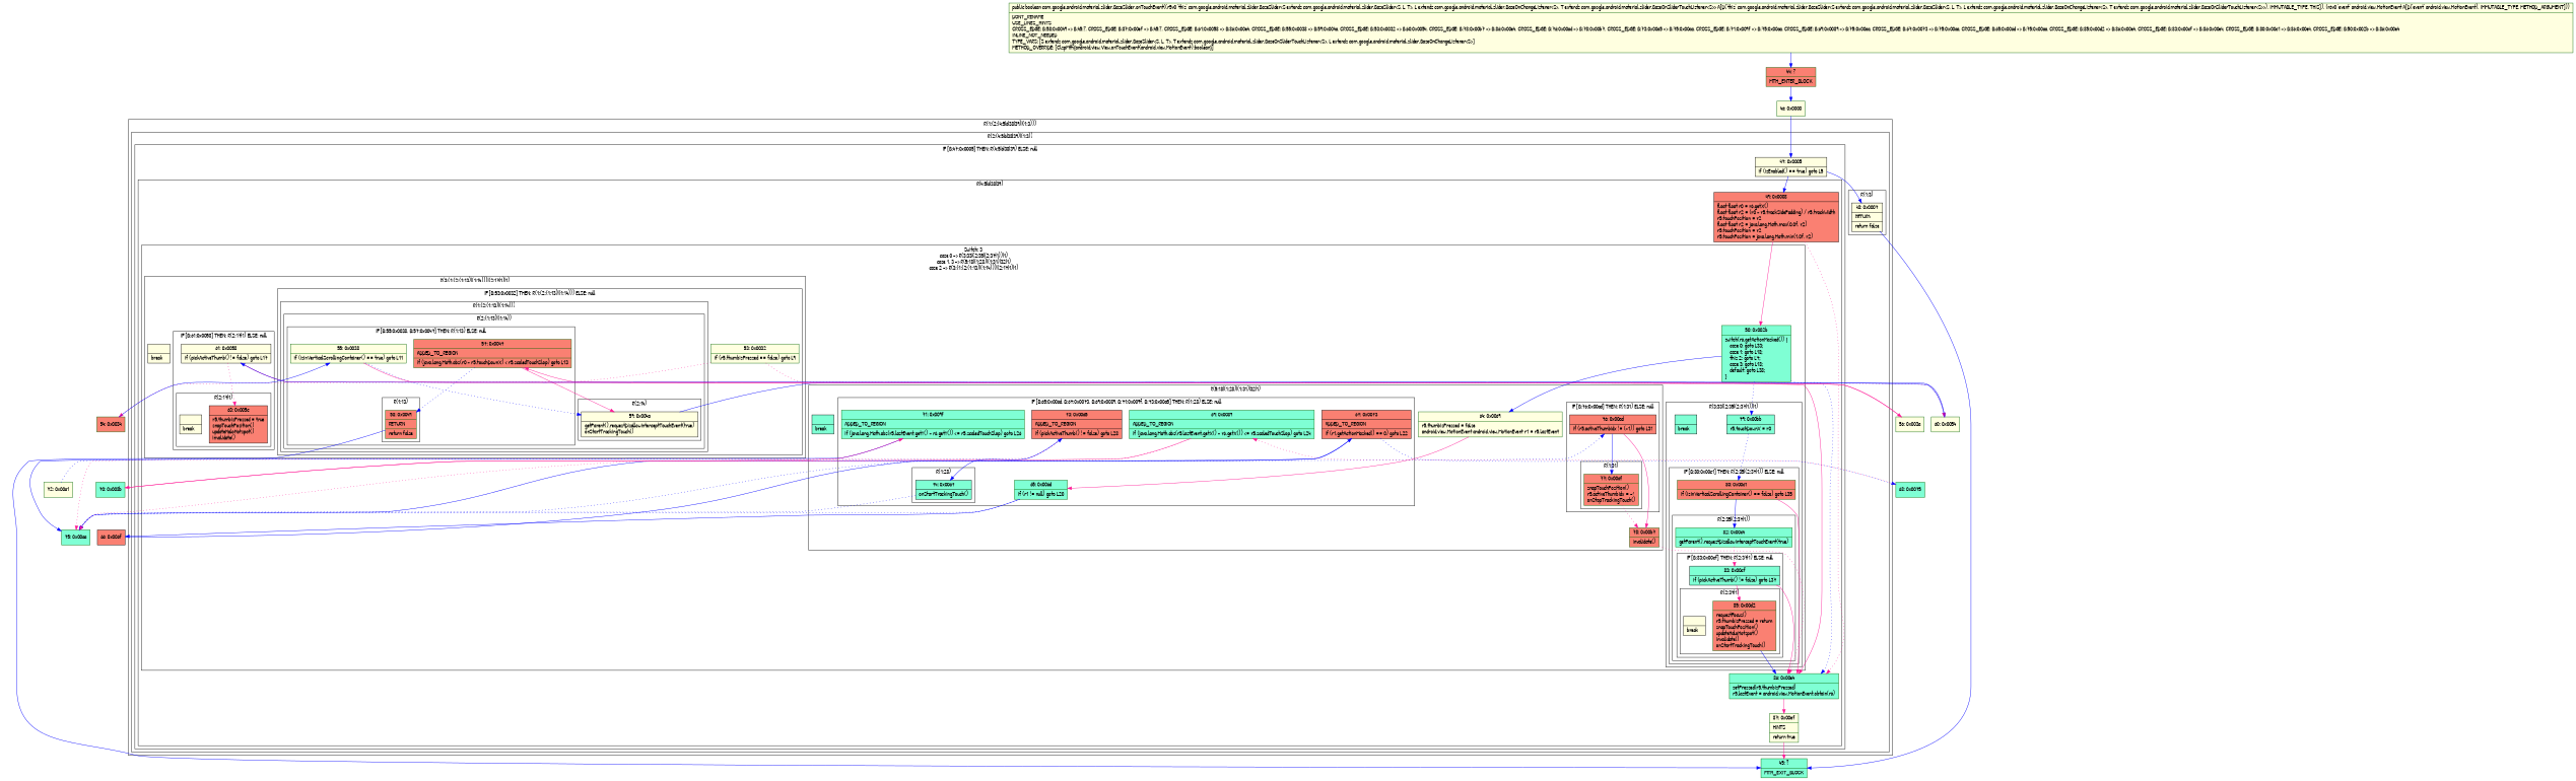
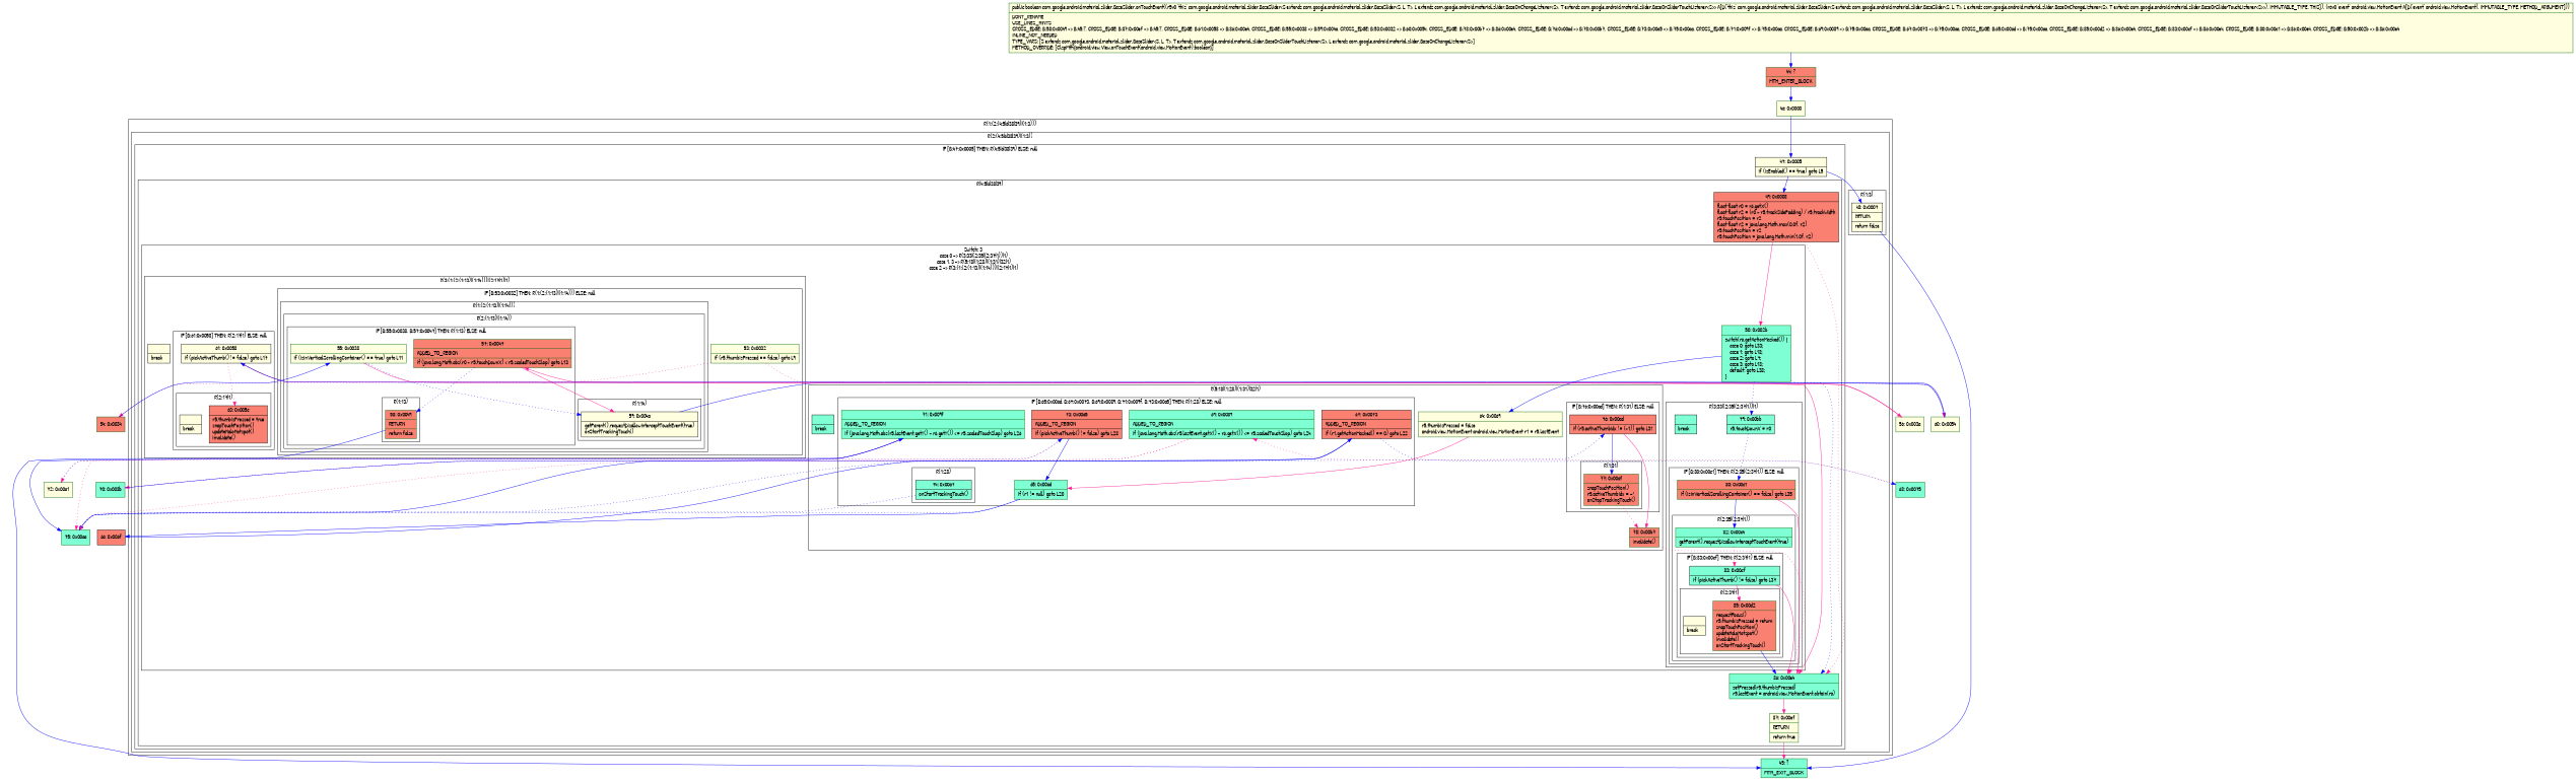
  digraph {
    fontname="Patrick Hand"
    node [color=darkgreen fillcolor=lightyellow fontname="Patrick Hand" shape=record style=filled]
    edge [color=blue fontname="Patrick Hand" style=solid]
    n1 [fillcolor=salmon label="{85\:\ 0x00d2|requestFocus()\lr5.thumbIsPressed = return\lsnapTouchPosition()\lupdateHaloHotspot()\linvalidate()\lonStartTrackingTouch()\l}"]
    n2 [color=black label="{|break\l}"]
    n3 [color=black fillcolor=aquamarine label="{83\:\ 0x00cf|if (pickActiveThumb() != false) goto L37\l}"]
    n4 [fillcolor=aquamarine label="{82\:\ 0x00c4|getParent().requestDisallowInterceptTouchEvent(true)\l}"]
    n5 [fillcolor=salmon label="{80\:\ 0x00c1|if (isInVerticalScrollingContainer() == false) goto L35\l}"]
    n6 [color=black fillcolor=aquamarine label="{79\:\ 0x00bb|r5.touchDownX = r0\l}"]
    n7 [color=black fillcolor=aquamarine label="{|break\l}"]
    n8 [color=black fillcolor=aquamarine label="{74\:\ 0x00a7|onStartTrackingTouch()\l}"]
    n9 [fillcolor=aquamarine label="{65\:\ 0x006d|if (r1 != null) goto L20\l}"]
    n10 [color=black fillcolor=salmon label="{67\:\ 0x0073|ADDED_TO_REGION\l|if (r1.getActionMasked() == 0) goto L22\l}"]
    n11 [fillcolor=aquamarine label="{69\:\ 0x0089|ADDED_TO_REGION\l|if (java.lang.Math.abs(r5.lastEvent.getX() \- r6.getX()) \<= r5.scaledTouchSlop) goto L24\l}"]
    n12 [fillcolor=aquamarine label="{71\:\ 0x009f|ADDED_TO_REGION\l|if (java.lang.Math.abs(r5.lastEvent.getY() \- r6.getY()) \<= r5.scaledTouchSlop) goto L26\l}"]
    n13 [color=black fillcolor=salmon label="{73\:\ 0x00a5|ADDED_TO_REGION\l|if (pickActiveThumb() != false) goto L28\l}"]
    n14 [fillcolor=salmon label="{77\:\ 0x00af|snapTouchPosition()\lr5.activeThumbIdx = \-1\lonStopTrackingTouch()\l}"]
    n15 [color=black fillcolor=salmon label="{76\:\ 0x00ad|if (r5.activeThumbIdx != (\-1)) goto L31\l}"]
    n16 [label="{64\:\ 0x0069|r5.thumbIsPressed = false\landroid.view.MotionEvent android.view.MotionEvent r1 = r5.lastEvent\l}"]
    n17 [fillcolor=salmon label="{78\:\ 0x00b7|invalidate()\l}"]
    n18 [color=black fillcolor=aquamarine label="{|break\l}"]
    n19 [fillcolor=salmon label="{58\:\ 0x0049|RETURN\l|return false\l}"]
    n20 [label="{55\:\ 0x0038|if (isInVerticalScrollingContainer() == true) goto L11\l}"]
    n21 [fillcolor=salmon label="{57\:\ 0x0047|ADDED_TO_REGION\l|if (java.lang.Math.abs(r0 \- r5.touchDownX) \< r5.scaledTouchSlop) goto L13\l}"]
    n22 [color=black label="{59\:\ 0x004a|getParent().requestDisallowInterceptTouchEvent(true)\lonStartTrackingTouch()\l}"]
    n23 [label="{53\:\ 0x0032|if (r5.thumbIsPressed == false) goto L9\l}"]
    n24 [color=black fillcolor=salmon label="{63\:\ 0x005c|r5.thumbIsPressed = true\lsnapTouchPosition()\lupdateHaloHotspot()\linvalidate()\l}"]
    n25 [color=black label="{|break\l}"]
    n26 [color=black label="{61\:\ 0x0058|if (pickActiveThumb() != false) goto L17\l}"]
    n27 [color=black label="{|break\l}"]
-   n28 [fillcolor=aquamarine label="{50\:\ 0x002b|switch(r6.getActionMasked()) \{\l    case 0: goto L33;\l    case 1: goto L18;\l    this 2: goto L7;\l    case 3: goto L18;\l    default: goto L38;\l\}\l}"]
+   n28 [fillcolor=aquamarine label="{50\:\ 0x002b|switch(r6.getActionMasked()) \{\l    case 0: goto L33;\l    case 1: goto L18;\l    case 2: goto L7;\l    case 3: goto L18;\l    default: goto L38;\l\}\l}"]
    n29 [color=black fillcolor=salmon label="{49\:\ 0x0008|float float r0 = r6.getX()\lfloat float r2 = (r0 \- r5.trackSidePadding) \/ r5.trackWidth\lr5.touchPosition = r2\lfloat float r2 = java.lang.Math.max(0.0f, r2)\lr5.touchPosition = r2\lr5.touchPosition = java.lang.Math.min(1.0f, r2)\l}"]
    n30 [fillcolor=aquamarine label="{86\:\ 0x00e4|setPressed(r5.thumbIsPressed)\lr5.lastEvent = android.view.MotionEvent.obtain(r6)\l}"]
-   n31 [label="{87\:\ 0x00ef|HINTS\l|return true\l}"]
+   n31 [label="{87\:\ 0x00ef|RETURN\l|return true\l}"]
    n32 [color=black label="{47\:\ 0x0005|if (isEnabled() == true) goto L5\l}"]
    n33 [color=black label="{48\:\ 0x0007|RETURN\l|return false\l}"]
    n34 [fillcolor=aquamarine label="{75\:\ 0x00aa}"]
    n35 [color=black fillcolor=salmon label="{66\:\ 0x006f}"]
    n36 [fillcolor=aquamarine label="{68\:\ 0x0075}"]
    n37 [fillcolor=aquamarine label="{70\:\ 0x008b}"]
    n38 [label="{72\:\ 0x00a1}"]
    n39 [fillcolor=aquamarine label="{45\:\ ?|MTH_EXIT_BLOCK\l}"]
    n40 [label="{56\:\ 0x003a}"]
    n41 [label="{60\:\ 0x0054}"]
    n42 [fillcolor=salmon label="{54\:\ 0x0034}"]
    n43 [fillcolor=salmon label="{44\:\ ?|MTH_ENTER_BLOCK\l}"]
    n44 [label="{46\:\ 0x0000}"]
    n45 [label="{public boolean com.google.android.material.slider.BaseSlider.onTouchEvent((r5v0 'this' com.google.android.material.slider.BaseSlider\<S extends com.google.android.material.slider.BaseSlider\<S, L, T\>, L extends com.google.android.material.slider.BaseOnChangeListener\<S\>, T extends com.google.android.material.slider.BaseOnSliderTouchListener\<S\>\> A[D('this' com.google.android.material.slider.BaseSlider\<S extends com.google.android.material.slider.BaseSlider\<S, L, T\>, L extends com.google.android.material.slider.BaseOnChangeListener\<S\>, T extends com.google.android.material.slider.BaseOnSliderTouchListener\<S\>\>), IMMUTABLE_TYPE, THIS]), (r6v0 'event' android.view.MotionEvent A[D('event' android.view.MotionEvent), IMMUTABLE_TYPE, METHOD_ARGUMENT]))  | DONT_RENAME\lUSE_LINES_HINTS\lCROSS_EDGE: B:58:0x0049 \-\> B:45:?, CROSS_EDGE: B:87:0x00ef \-\> B:45:?, CROSS_EDGE: B:61:0x0058 \-\> B:86:0x00e4, CROSS_EDGE: B:55:0x0038 \-\> B:59:0x004a, CROSS_EDGE: B:53:0x0032 \-\> B:60:0x0054, CROSS_EDGE: B:78:0x00b7 \-\> B:86:0x00e4, CROSS_EDGE: B:76:0x00ad \-\> B:78:0x00b7, CROSS_EDGE: B:73:0x00a5 \-\> B:75:0x00aa, CROSS_EDGE: B:71:0x009f \-\> B:75:0x00aa, CROSS_EDGE: B:69:0x0089 \-\> B:75:0x00aa, CROSS_EDGE: B:67:0x0073 \-\> B:75:0x00aa, CROSS_EDGE: B:65:0x006d \-\> B:75:0x00aa, CROSS_EDGE: B:85:0x00d2 \-\> B:86:0x00e4, CROSS_EDGE: B:83:0x00cf \-\> B:86:0x00e4, CROSS_EDGE: B:80:0x00c1 \-\> B:86:0x00e4, CROSS_EDGE: B:50:0x002b \-\> B:86:0x00e4\lINLINE_NOT_NEEDED\lTYPE_VARS: [S extends com.google.android.material.slider.BaseSlider\<S, L, T\>, T extends com.google.android.material.slider.BaseOnSliderTouchListener\<S\>, L extends com.google.android.material.slider.BaseOnChangeListener\<S\>]\lMETHOD_OVERRIDE: [ClspMth\{android.view.View.onTouchEvent(android.view.MotionEvent):boolean\}]\l}"]
    subgraph cluster_1 {
      label="R(1:(2:(4:5|6|38|39)|(1:3)))"
      subgraph cluster_2 {
        label="R(2:(4:5|6|38|39)|(1:3))"
        subgraph cluster_3 {
          label="IF [B:47:0x0005] THEN: R(4:5|6|38|39) ELSE: null"
          n32
          subgraph cluster_4 {
            label="R(4:5|6|38|39)"
            n29
            n30
            n31
            subgraph cluster_5 {
              label="Switch: 3\n case 0 -> R(3:33|(2:35|(2:37|1))|1)\n case 1, 3 -> R(5:18|(1:28)|(1:31)|32|1)\n case 2 -> R(3:(1:(2:(1:13)|(1:14)))|(2:17|1)|1)"
              n28
              subgraph cluster_6 {
                label="R(3:33|(2:35|(2:37|1))|1)"
                n6
                n7
                subgraph cluster_7 {
                  label="IF [B:80:0x00c1] THEN: R(2:35|(2:37|1)) ELSE: null"
                  n5
                  subgraph cluster_8 {
                    label="R(2:35|(2:37|1))"
                    n4
                    subgraph cluster_9 {
                      label="IF [B:83:0x00cf] THEN: R(2:37|1) ELSE: null"
                      n3
                      subgraph cluster_10 {
                        label="R(2:37|1)"
                        n1
                        n2
                      }
                    }
                  }
                }
              }
              subgraph cluster_11 {
                label="R(5:18|(1:28)|(1:31)|32|1)"
                n16
                n17
                n18
                subgraph cluster_12 {
                  label="IF [B:65:0x006d, B:67:0x0073, B:69:0x0089, B:71:0x009f, B:73:0x00a5] THEN: R(1:28) ELSE: null"
                  n9
                  n10
                  n11
                  n12
                  n13
                  subgraph cluster_13 {
                    label="R(1:28)"
                    n8
                  }
                }
                subgraph cluster_14 {
                  label="IF [B:76:0x00ad] THEN: R(1:31) ELSE: null"
                  n15
                  subgraph cluster_15 {
                    label="R(1:31)"
                    n14
                  }
                }
              }
              subgraph cluster_16 {
                label="R(3:(1:(2:(1:13)|(1:14)))|(2:17|1)|1)"
                n27
                subgraph cluster_17 {
                  label="IF [B:53:0x0032] THEN: R(1:(2:(1:13)|(1:14))) ELSE: null"
                  n23
                  subgraph cluster_18 {
                    label="R(1:(2:(1:13)|(1:14)))"
                    subgraph cluster_19 {
                      label="R(2:(1:13)|(1:14))"
                      subgraph cluster_20 {
                        label="IF [B:55:0x0038, B:57:0x0047] THEN: R(1:13) ELSE: null"
                        n20
                        n21
                        subgraph cluster_21 {
                          label="R(1:13)"
                          n19
                        }
                      }
                      subgraph cluster_22 {
-                       label="R(2:14)"
+                       label="R(1:14)"
                        n22
                      }
                    }
                  }
                }
                subgraph cluster_23 {
                  label="IF [B:61:0x0058] THEN: R(2:17|1) ELSE: null"
                  n26
                  subgraph cluster_24 {
                    label="R(2:17|1)"
                    n24
                    n25
                  }
                }
              }
            }
          }
        }
        subgraph cluster_25 {
          label="R(1:3)"
          n33
        }
      }
    }
    n1 -> n30
    n3 -> n1 [color=deeppink]
    n3 -> n30 [color=deeppink]
    n4 -> n3 [color=deeppink style=dotted]
    n5 -> n4
    n5 -> n30 [color=deeppink]
    n6 -> n5 [style=dotted]
    n8 -> n34 [style=dotted]
    n9 -> n34 [style=dotted]
    n9 -> n35
    n10 -> n34
    n10 -> n36 [style=dotted]
    n11 -> n34 [color=deeppink style=dotted]
-   n11 -> n37 [color=deeppink]
+   n11 -> n37 [color=deeppink style=dotted]
    n12 -> n34
-   n13 -> n8
+   n12 -> n38 [color=deeppink style=dotted]
+   n13 -> n9
    n13 -> n34 [color=deeppink style=dotted]
    n14 -> n17 [color=deeppink style=dotted]
    n15 -> n14
    n15 -> n17 [color=deeppink]
    n16 -> n9 [color=deeppink]
    n17 -> n30 [color=deeppink style=dotted]
    n19 -> n39
    n20 -> n22 [style=dotted]
    n20 -> n40 [color=deeppink]
    n21 -> n19 [style=dotted]
    n21 -> n22 [color=deeppink]
    n22 -> n41
    n23 -> n41 [color=deeppink style=dotted]
    n23 -> n42 [color=deeppink style=dotted]
    n26 -> n24 [color=deeppink style=dotted]
    n26 -> n30 [color=deeppink]
    n28 -> n6 [style=dotted]
    n28 -> n16
    n28 -> n30 [style=dotted]
    n29 -> n28 [color=deeppink]
    n29 -> n30 [color=deeppink style=dotted]
    n30 -> n31 [color=deeppink]
    n31 -> n39 [color=deeppink]
    n32 -> n29
    n32 -> n33
    n33 -> n39
    n34 -> n15 [style=dotted]
    n35 -> n10
    n36 -> n11 [color=deeppink style=dotted]
-   n37 -> n12 [color=deeppink]
+   n37 -> n12
    n38 -> n13 [style=dotted]
    n40 -> n21 [color=deeppink]
    n41 -> n26
    n42 -> n20
    n43 -> n44
    n44 -> n32
    n45 -> n43
  }
